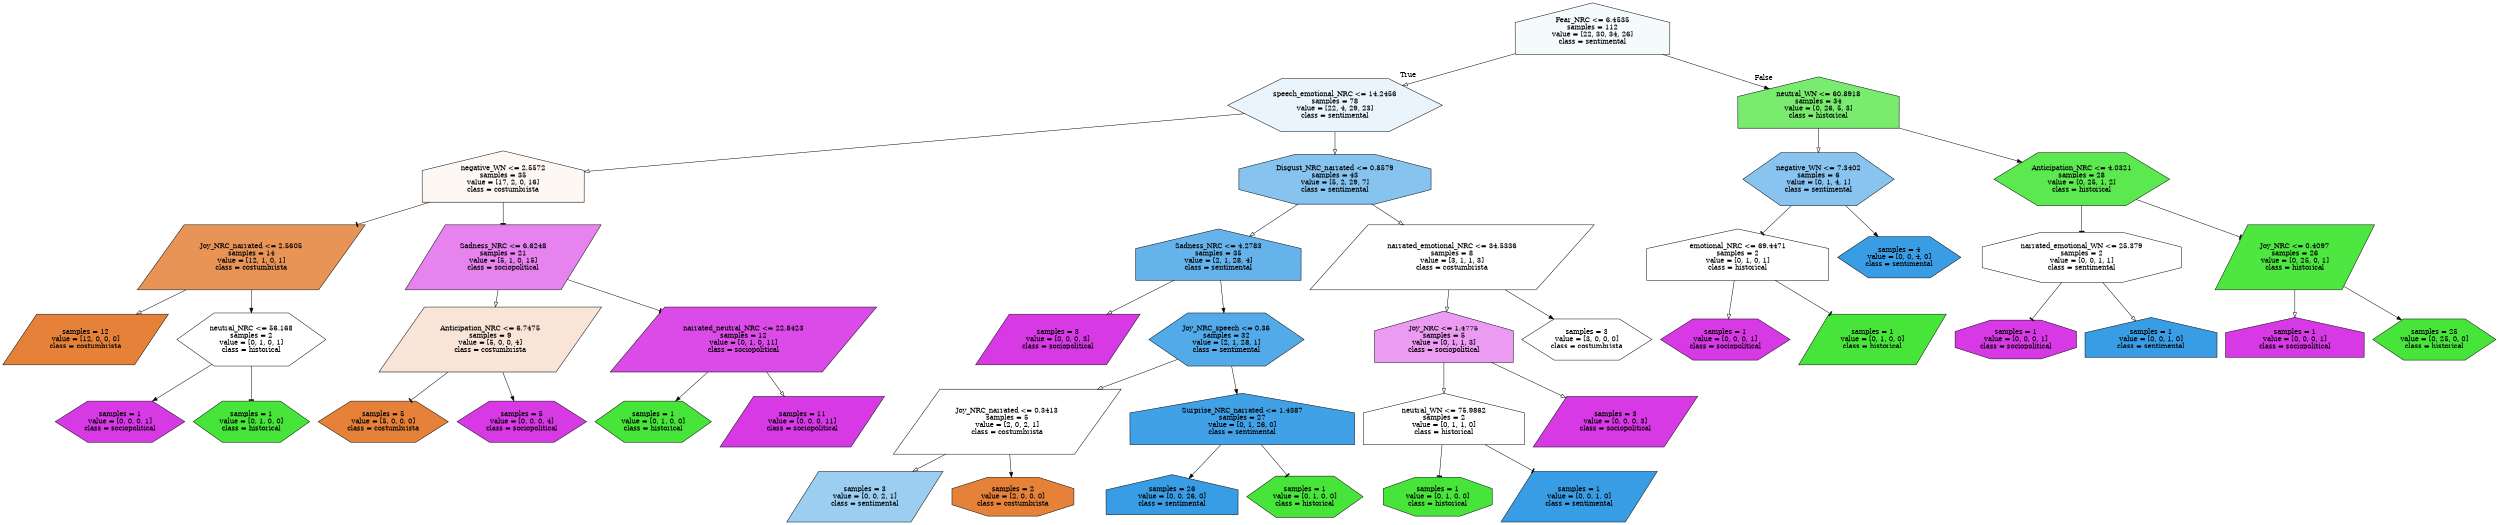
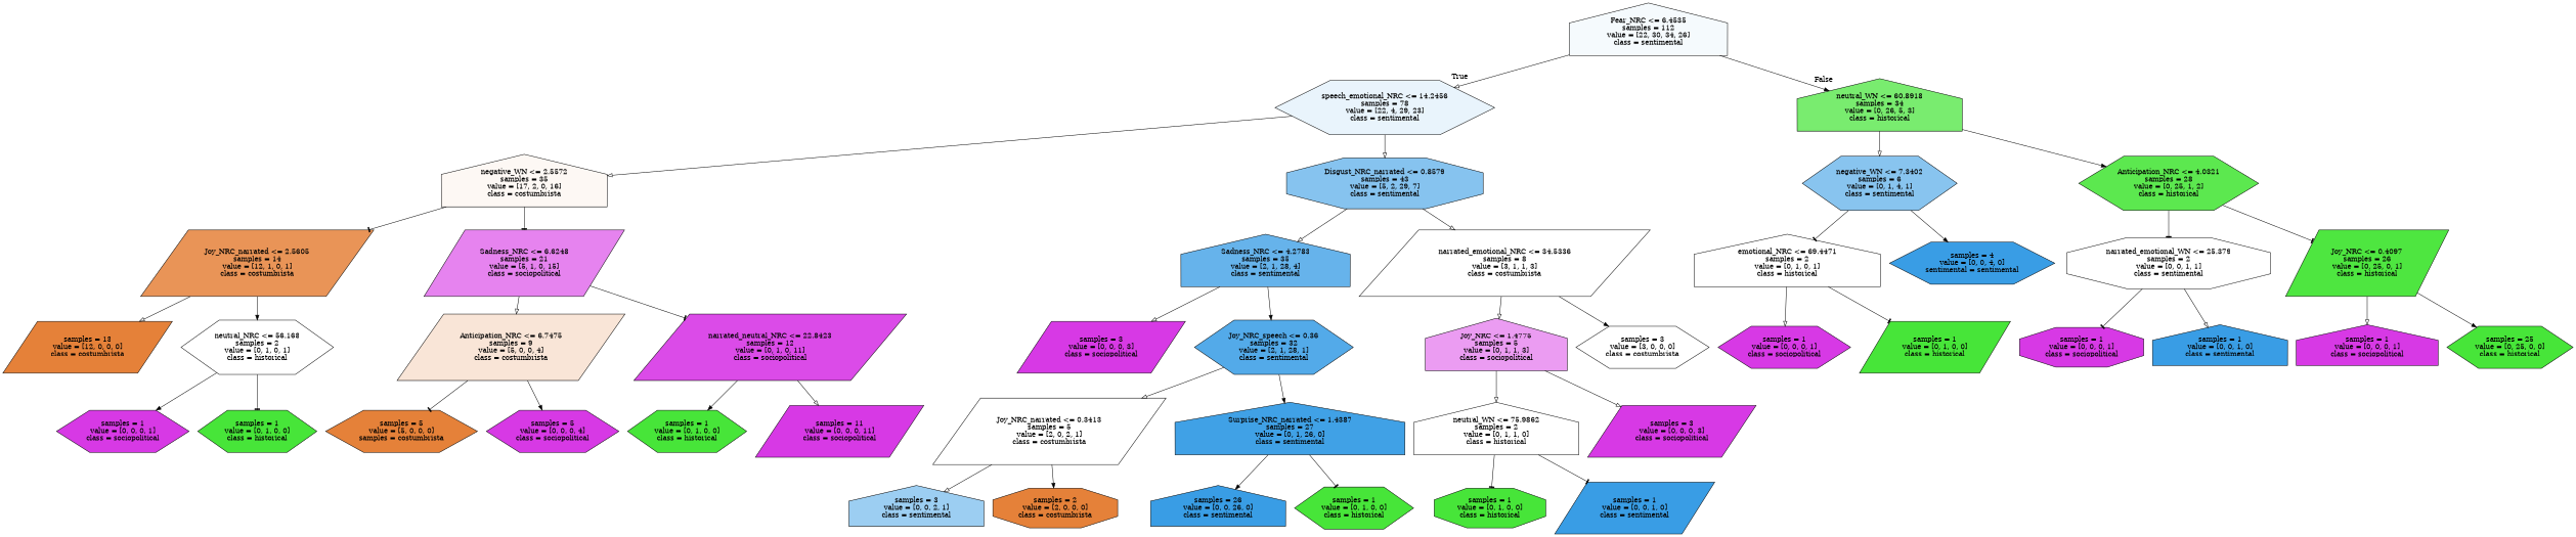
  digraph {
    node [color=black fillcolor="#d739e5ff" shape=hexagon style=filled]
    edge [arrowhead=onormal]
    n1 [fillcolor="#399de50c" label="Fear_NRC <= 6.4535\nsamples = 112\nvalue = [22, 30, 34, 26]\nclass = sentimental" shape=house]
    n2 [fillcolor="#399de51c" label="speech_emotional_NRC <= 14.2456\nsamples = 78\nvalue = [22, 4, 29, 23]\nclass = sentimental"]
    n3 [fillcolor="#47e539b9" label="neutral_WN <= 60.8918\nsamples = 34\nvalue = [0, 26, 5, 3]\nclass = historical" shape=house]
    n4 [fillcolor="#e581390d" label="negative_WN <= 2.5572\nsamples = 35\nvalue = [17, 2, 0, 16]\nclass = costumbrista" shape=house]
    n5 [fillcolor="#399de59c" label="Disgust_NRC_narrated <= 0.8579\nsamples = 43\nvalue = [5, 2, 29, 7]\nclass = sentimental" shape=octagon]
    n6 [fillcolor="#399de599" label="negative_WN <= 7.3402\nsamples = 6\nvalue = [0, 1, 4, 1]\nclass = sentimental"]
    n7 [fillcolor="#47e539e2" label="Anticipation_NRC <= 4.0321\nsamples = 28\nvalue = [0, 25, 1, 2]\nclass = historical"]
    n8 [fillcolor="#e58139d8" label="Joy_NRC_narrated <= 2.5605\nsamples = 14\nvalue = [12, 1, 0, 1]\nclass = costumbrista" shape=parallelogram]
    n9 [fillcolor="#d739e59f" label="Sadness_NRC <= 6.6248\nsamples = 21\nvalue = [5, 1, 0, 15]\nclass = sociopolitical" shape=parallelogram]
    n10 [fillcolor="#399de5c5" label="Sadness_NRC <= 4.2783\nsamples = 35\nvalue = [2, 1, 28, 4]\nclass = sentimental" shape=house]
    n11 [fillcolor="#e5813900" label="narrated_emotional_NRC <= 34.5336\nsamples = 8\nvalue = [3, 1, 1, 3]\nclass = costumbrista" shape=parallelogram]
-   n12 [fillcolor="#e58139ff" label="samples = 12\nvalue = [12, 0, 0, 0]\nclass = costumbrista" shape=parallelogram]
+   n12 [fillcolor="#e58139ff" label="samples = 13\nvalue = [12, 0, 0, 0]\nclass = costumbrista" shape=parallelogram]
    n13 [fillcolor="#47e53900" label="neutral_NRC <= 56.168\nsamples = 2\nvalue = [0, 1, 0, 1]\nclass = historical"]
    n14 [fillcolor="#e5813933" label="Anticipation_NRC <= 6.7475\nsamples = 9\nvalue = [5, 0, 0, 4]\nclass = costumbrista" shape=parallelogram]
    n15 [fillcolor="#d739e5e8" label="narrated_neutral_NRC <= 22.8423\nsamples = 12\nvalue = [0, 1, 0, 11]\nclass = sociopolitical" shape=parallelogram]
    n16 [label="samples = 1\nvalue = [0, 0, 0, 1]\nclass = sociopolitical"]
    n17 [fillcolor="#47e539ff" label="samples = 1\nvalue = [0, 1, 0, 0]\nclass = historical"]
-   n18 [fillcolor="#e58139ff" label="samples = 5\nvalue = [5, 0, 0, 0]\nclass = costumbrista"]
+   n18 [fillcolor="#e58139ff" label="samples = 5\nvalue = [5, 0, 0, 0]\nsamples = costumbrista"]
    n19 [label="samples = 5\nvalue = [0, 0, 0, 4]\nclass = sociopolitical"]
    n20 [fillcolor="#47e539ff" label="samples = 1\nvalue = [0, 1, 0, 0]\nclass = historical"]
    n21 [label="samples = 11\nvalue = [0, 0, 0, 11]\nclass = sociopolitical" shape=parallelogram]
    n22 [label="samples = 3\nvalue = [0, 0, 0, 3]\nclass = sociopolitical" shape=parallelogram]
    n23 [fillcolor="#399de5dd" label="Joy_NRC_speech <= 0.36\nsamples = 32\nvalue = [2, 1, 28, 1]\nclass = sentimental"]
    n24 [fillcolor="#d739e57f" label="Joy_NRC <= 1.4775\nsamples = 5\nvalue = [0, 1, 1, 3]\nclass = sociopolitical" shape=house]
    n25 [fillcolor="#47e53900" label="samples = 3\nvalue = [3, 0, 0, 0]\nclass = costumbrista"]
    n26 [fillcolor="#e5813900" label="Joy_NRC_narrated <= 0.3413\nsamples = 5\nvalue = [2, 0, 2, 1]\nclass = costumbrista" shape=parallelogram]
    n27 [fillcolor="#399de5f5" label="Surprise_NRC_narrated <= 1.4387\nsamples = 27\nvalue = [0, 1, 26, 0]\nclass = sentimental" shape=house]
-   n28 [fillcolor="#399de57f" label="samples = 3\nvalue = [0, 0, 2, 1]\nclass = sentimental" shape=parallelogram]
+   n28 [fillcolor="#399de57f" label="samples = 3\nvalue = [0, 0, 2, 1]\nclass = sentimental" shape=house]
    n29 [fillcolor="#e58139ff" label="samples = 2\nvalue = [2, 0, 0, 0]\nclass = costumbrista" shape=octagon]
    n30 [fillcolor="#399de5ff" label="samples = 26\nvalue = [0, 0, 26, 0]\nclass = sentimental" shape=house]
    n31 [fillcolor="#47e539ff" label="samples = 1\nvalue = [0, 1, 0, 0]\nclass = historical"]
    n32 [fillcolor="#47e53900" label="neutral_WN <= 75.9862\nsamples = 2\nvalue = [0, 1, 1, 0]\nclass = historical" shape=house]
    n33 [label="samples = 3\nvalue = [0, 0, 0, 3]\nclass = sociopolitical" shape=parallelogram]
    n34 [fillcolor="#47e539ff" label="samples = 1\nvalue = [0, 1, 0, 0]\nclass = historical" shape=octagon]
    n35 [fillcolor="#399de5ff" label="samples = 1\nvalue = [0, 0, 1, 0]\nclass = sentimental" shape=parallelogram]
    n36 [fillcolor="#47e53900" label="emotional_NRC <= 69.4471\nsamples = 2\nvalue = [0, 1, 0, 1]\nclass = historical" shape=house]
-   n37 [fillcolor="#399de5ff" label="samples = 4\nvalue = [0, 0, 4, 0]\nclass = sentimental"]
+   n37 [fillcolor="#399de5ff" label="samples = 4\nvalue = [0, 0, 4, 0]\nsentimental = sentimental"]
    n38 [fillcolor="#399de500" label="narrated_emotional_WN <= 25.379\nsamples = 2\nvalue = [0, 0, 1, 1]\nclass = sentimental" shape=octagon]
    n39 [fillcolor="#47e539f5" label="Joy_NRC <= 0.4097\nsamples = 26\nvalue = [0, 25, 0, 1]\nclass = historical" shape=parallelogram]
    n40 [label="samples = 1\nvalue = [0, 0, 0, 1]\nclass = sociopolitical"]
    n41 [fillcolor="#47e539ff" label="samples = 1\nvalue = [0, 1, 0, 0]\nclass = historical" shape=parallelogram]
    n42 [label="samples = 1\nvalue = [0, 0, 0, 1]\nclass = sociopolitical" shape=octagon]
    n43 [fillcolor="#399de5ff" label="samples = 1\nvalue = [0, 0, 1, 0]\nclass = sentimental" shape=house]
    n44 [label="samples = 1\nvalue = [0, 0, 0, 1]\nclass = sociopolitical" shape=house]
    n45 [fillcolor="#47e539ff" label="samples = 25\nvalue = [0, 25, 0, 0]\nclass = historical"]
    n1 -> n2 [headlabel=True labelangle=45 labeldistance=2.5]
    n1 -> n3 [arrowhead=normal headlabel=False labelangle=-45 labeldistance=2.5]
    n2 -> n4
    n2 -> n5
    n3 -> n6
    n3 -> n7 [arrowhead=normal]
    n4 -> n8 [arrowhead=tee]
    n4 -> n9 [arrowhead=tee]
    n5 -> n10
    n5 -> n11
    n6 -> n36 [arrowhead=tee]
    n6 -> n37 [arrowhead=normal]
    n7 -> n38 [arrowhead=tee]
    n7 -> n39 [arrowhead=tee]
    n8 -> n12
    n8 -> n13 [arrowhead=normal]
    n9 -> n14
    n9 -> n15 [arrowhead=tee]
    n10 -> n22
    n10 -> n23 [arrowhead=normal]
    n11 -> n24
    n11 -> n25 [arrowhead=normal]
    n13 -> n16 [arrowhead=normal]
    n13 -> n17 [arrowhead=tee]
    n14 -> n18 [arrowhead=tee]
    n14 -> n19 [arrowhead=normal]
    n15 -> n20 [arrowhead=normal]
    n15 -> n21
    n23 -> n26
    n23 -> n27 [arrowhead=normal]
    n24 -> n32
    n24 -> n33
    n26 -> n28
    n26 -> n29 [arrowhead=normal]
    n27 -> n30 [arrowhead=normal]
    n27 -> n31 [arrowhead=tee]
    n32 -> n34 [arrowhead=tee]
    n32 -> n35 [arrowhead=tee]
    n36 -> n40
    n36 -> n41 [arrowhead=tee]
    n38 -> n42 [arrowhead=tee]
    n38 -> n43
    n39 -> n44
    n39 -> n45 [arrowhead=normal]
  }
